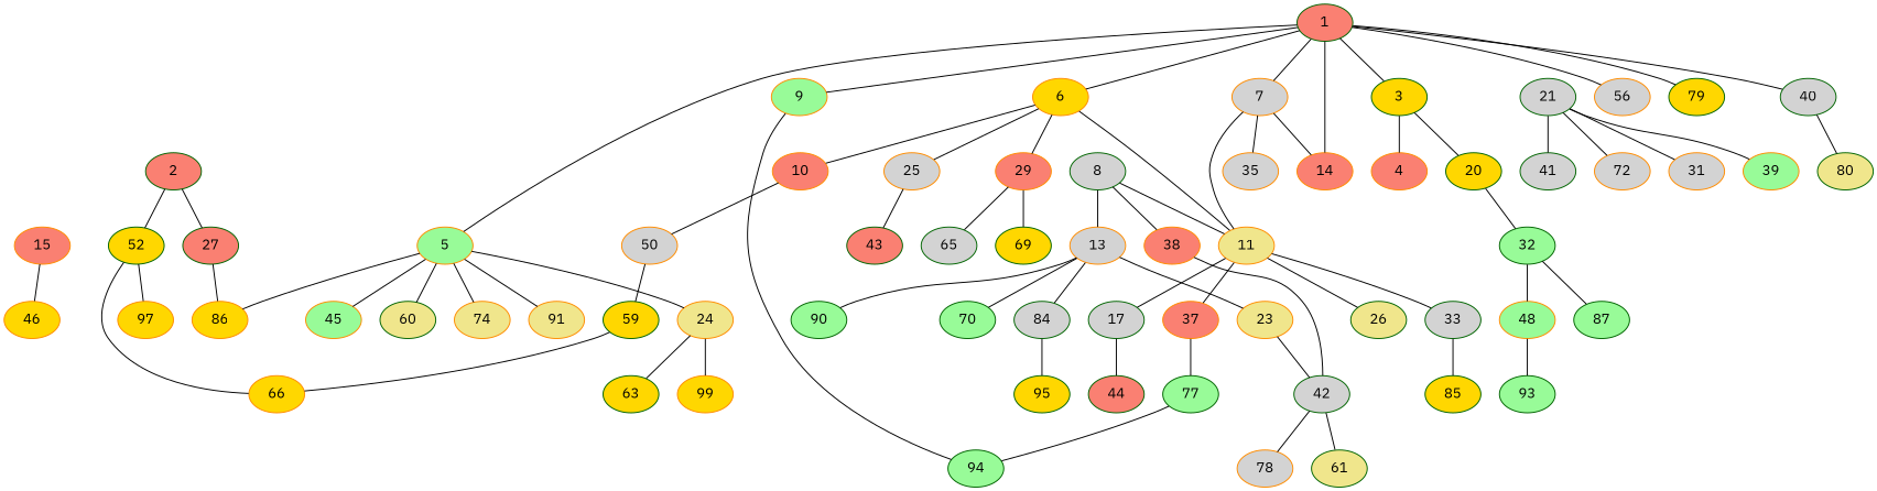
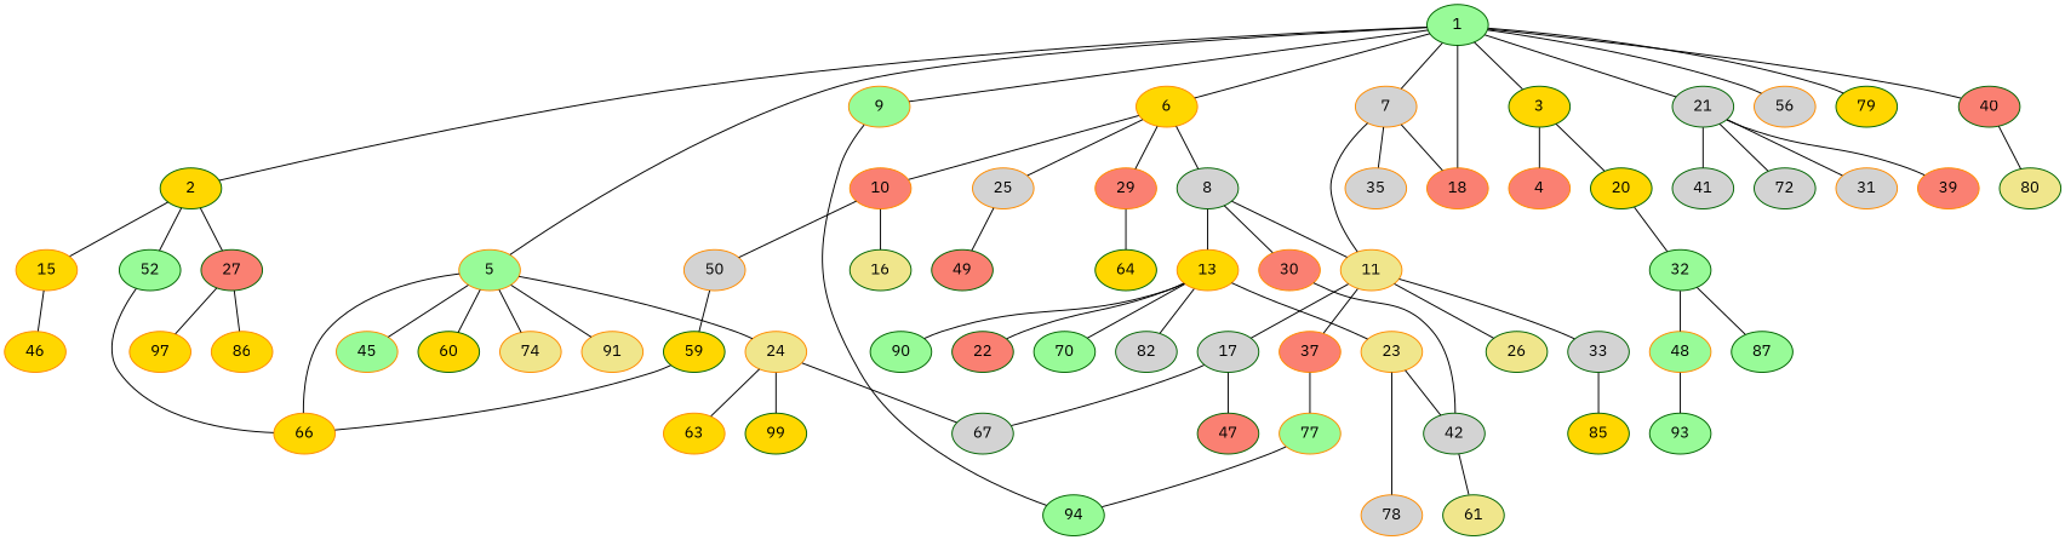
  graph {
    fontname="IBM Plex Sans"
    node [color=darkgreen fillcolor=lightgrey fontname="IBM Plex Sans" style=filled]
    edge [fontname="IBM Plex Sans"]
-   1 [fillcolor=salmon super="+58"]
-   2 [fillcolor=salmon super="+73"]
+   1 [fillcolor=palegreen super="+58"]
+   2 [fillcolor=gold super="+73"]
    3 [fillcolor=gold super="+66"]
    5 [color=darkorange fillcolor=palegreen super="+18"]
    6 [color=darkorange fillcolor=gold super="+36"]
    7 [color=darkorange]
    9 [color=darkorange fillcolor=palegreen]
-   14 [color=darkorange fillcolor=salmon super="+96"]
+   14 [color=darkorange fillcolor=salmon super="+96" label=18]
    21 [super="+28"]
    56 [color=darkorange super="+76"]
    79 [fillcolor=gold]
-   40
-   15 [color=darkorange fillcolor=salmon]
+   40 [fillcolor=salmon]
+   15 [color=darkorange fillcolor=gold]
    27 [fillcolor=salmon]
-   52 [fillcolor=gold super="+53"]
+   52 [fillcolor=palegreen super="+53"]
    4 [color=darkorange fillcolor=salmon super="+38"]
    20 [fillcolor=gold super="+100"]
    24 [color=darkorange fillcolor=khaki super="+44"]
    45 [color=darkorange fillcolor=palegreen]
-   60 [fillcolor=khaki]
+   60 [fillcolor=gold]
    n21 [color=darkorange fillcolor=gold label=66 super="+75"]
    74 [color=darkorange fillcolor=khaki]
    91 [color=darkorange fillcolor=khaki]
    8 [super="+54"]
    10 [color=darkorange fillcolor=salmon super="+12"]
    25 [color=darkorange]
    29 [color=darkorange fillcolor=salmon super="+62"]
    11 [color=darkorange fillcolor=khaki super="+57"]
    35 [color=darkorange]
    94 [fillcolor=palegreen]
    31 [color=darkorange]
-   39 [color=darkorange fillcolor=palegreen]
+   39 [color=darkorange fillcolor=salmon]
    41
-   72 [color=darkorange]
+   72
    46 [color=darkorange fillcolor=gold super="+71"]
    86 [color=darkorange fillcolor=gold]
    97 [color=darkorange fillcolor=gold]
    32 [fillcolor=palegreen super="+34"]
-   63 [fillcolor=gold super="+83"]
-   99 [color=darkorange fillcolor=gold]
-   13 [color=darkorange super="+19"]
-   30 [color=darkorange fillcolor=salmon label=38]
+   67 [super="+84"]
+   63 [color=darkorange fillcolor=gold super="+83"]
+   99 [fillcolor=gold]
+   13 [color=darkorange fillcolor=gold super="+19"]
+   30 [color=darkorange fillcolor=salmon]
+   16 [fillcolor=khaki super="+89"]
    50 [color=darkorange]
-   43 [fillcolor=salmon super="+69"]
-   64 [fillcolor=gold label=69]
-   65
+   43 [fillcolor=salmon super="+69" label=49]
+   64 [fillcolor=gold]
    17 [super="+92"]
    26 [fillcolor=khaki super="+49"]
    33
    37 [color=darkorange fillcolor=salmon super="+55"]
+   22 [fillcolor=salmon]
    23 [color=darkorange fillcolor=khaki super="+81"]
    70 [fillcolor=palegreen]
-   82 [label=84]
+   82
    90 [fillcolor=palegreen]
    42 [super="+51"]
    80 [fillcolor=khaki]
    59 [fillcolor=gold super="+88"]
-   47 [fillcolor=salmon label=44]
+   47 [fillcolor=salmon]
    85 [fillcolor=gold]
-   77 [fillcolor=palegreen super="+98"]
-   95 [fillcolor=gold]
+   77 [color=darkorange fillcolor=palegreen super="+98"]
    48 [color=darkorange fillcolor=palegreen]
    87 [fillcolor=palegreen]
    61 [fillcolor=khaki]
    78 [color=darkorange]
    93 [fillcolor=palegreen]
+   1 -- 2
    1 -- 3
    1 -- 5
    1 -- 6
    1 -- 7
    1 -- 9
    1 -- 14
+   1 -- 21
    1 -- 56
    1 -- 79
    1 -- 40
+   2 -- 15
    2 -- 27
    2 -- 52
    3 -- 4
    3 -- 20
    5 -- 24
    5 -- 45
    5 -- 60
-   5 -- 86
+   5 -- n21
    5 -- 74
    5 -- 91
-   6 -- 11
+   6 -- 8
    6 -- 10
    6 -- 25
    6 -- 29
    7 -- 14
    7 -- 11
    7 -- 35
    9 -- 94
    21 -- 31
    21 -- 39
    21 -- 41
    21 -- 72
    40 -- 80
    15 -- 46
    27 -- 86
    52 -- n21
-   52 -- 97
+   27 -- 97
    20 -- 32
+   24 -- 67
    24 -- 63
    24 -- 99
    8 -- 11
    8 -- 13
    8 -- 30
+   10 -- 16
    10 -- 50
    25 -- 43
    29 -- 64
-   29 -- 65
    11 -- 17
    11 -- 26
    11 -- 33
    11 -- 37
    32 -- 48
    32 -- 87
+   13 -- 22
    13 -- 23
    13 -- 70
    13 -- 82
    13 -- 90
    30 -- 42
    50 -- 59
+   17 -- 67
    17 -- 47
    33 -- 85
    37 -- 77
    23 -- 42
-   82 -- 95
    42 -- 61
-   42 -- 78
+   23 -- 78
    59 -- n21
    77 -- 94
    48 -- 93
  }
